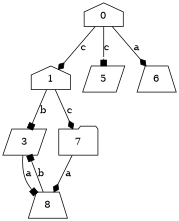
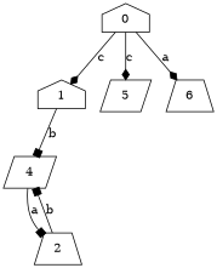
  strict digraph {
    node [shape=house]
    edge [arrowhead=diamond]
    0
    1
    5 [shape=parallelogram]
    6 [shape=trapezium]
-   4 [shape=parallelogram label=3]
-   7 [shape=folder]
-   2 [shape=trapezium label=8]
+   4 [shape=parallelogram]
+   2 [shape=trapezium]
    0 -> 1 [label=c]
-   0 -> 5 [arrowhead=box label=c]
+   0 -> 5 [label=c]
    0 -> 6 [label=a]
    1 -> 4 [arrowhead=box label=b]
-   1 -> 7 [label=c]
    4 -> 2 [arrowhead=box label=a]
-   7 -> 2 [label=a]
    2 -> 4 [arrowhead=box label=b]
  }
